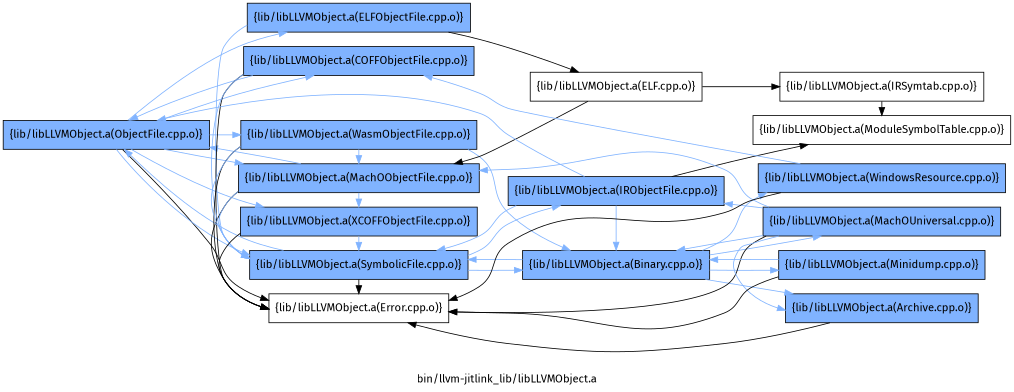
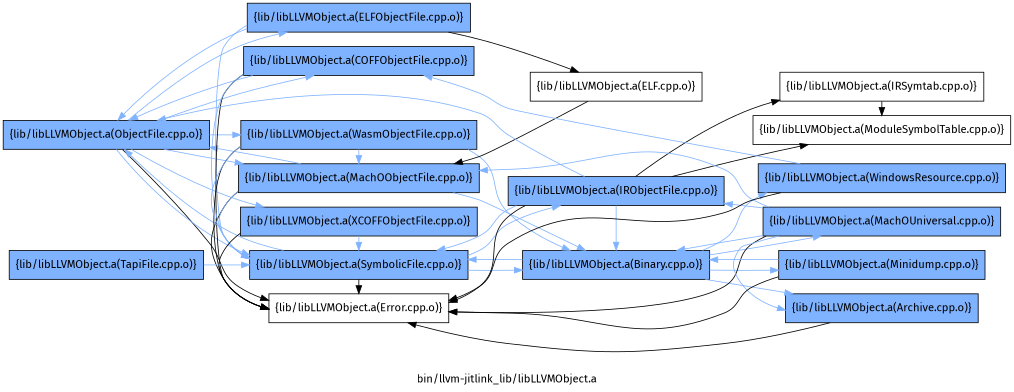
  digraph {
    fontname="Fira Sans"
    label="bin/llvm-jitlink_lib/libLLVMObject.a"
    rankdir=LR
    node [fillcolor="0.600000 0.5 1" fontname="Fira Sans" group=1 shape=box style=filled]
    edge [color="0.600000 0.5 1" fontname="Fira Sans"]
    n1 [label="{lib/libLLVMObject.a(ObjectFile.cpp.o)}"]
    n2 [label="{lib/libLLVMObject.a(ELFObjectFile.cpp.o)}"]
    n3 [group=0 label="{lib/libLLVMObject.a(Error.cpp.o)}" fillcolor="" style=""]
    n4 [label="{lib/libLLVMObject.a(MachOObjectFile.cpp.o)}"]
    n5 [label="{lib/libLLVMObject.a(COFFObjectFile.cpp.o)}"]
    n6 [label="{lib/libLLVMObject.a(SymbolicFile.cpp.o)}"]
    n7 [label="{lib/libLLVMObject.a(WasmObjectFile.cpp.o)}"]
    n8 [label="{lib/libLLVMObject.a(XCOFFObjectFile.cpp.o)}"]
    n9 [label="{lib/libLLVMObject.a(Binary.cpp.o)}"]
    n10 [group=0 label="{lib/libLLVMObject.a(ELF.cpp.o)}" fillcolor="" style=""]
    n11 [label="{lib/libLLVMObject.a(IRObjectFile.cpp.o)}"]
    n12 [label="{lib/libLLVMObject.a(Archive.cpp.o)}"]
    n13 [label="{lib/libLLVMObject.a(MachOUniversal.cpp.o)}"]
    n14 [label="{lib/libLLVMObject.a(Minidump.cpp.o)}"]
    n15 [label="{lib/libLLVMObject.a(WindowsResource.cpp.o)}"]
    n16 [group=0 label="{lib/libLLVMObject.a(IRSymtab.cpp.o)}" fillcolor="" style=""]
    n17 [group=0 label="{lib/libLLVMObject.a(ModuleSymbolTable.cpp.o)}" fillcolor="" style=""]
+   n18 [label="{lib/libLLVMObject.a(TapiFile.cpp.o)}"]
    subgraph sub_1 {
      rank=same
      n1
    }
    subgraph sub_2 {
      rank=same
      n2
      n3
      n4
      n5
      n6
      n7
      n8
    }
    subgraph sub_3 {
      rank=same
      n9
      n10
      n11
    }
    subgraph sub_4 {
      rank=same
      n12
      n13
      n14
      n15
      n16
      n17
    }
    subgraph sub_5 {
      rank=same
      n1
    }
    subgraph sub_6 {
      rank=same
      n2
      n3
      n4
      n5
      n6
      n7
      n8
    }
    subgraph sub_7 {
      rank=same
      n9
      n10
      n11
    }
    subgraph sub_8 {
      rank=same
      n12
      n13
      n14
      n15
      n16
      n17
    }
    n1 -> n2
    n1 -> n3 [color=""]
    n1 -> n4
    n1 -> n5
    n1 -> n6
    n1 -> n7
    n1 -> n8
+   n2 -> n1
    n2 -> n6
    n2 -> n10 [color=""]
    n4 -> n1
    n4 -> n3 [color=""]
    n4 -> n6
-   n4 -> n8
+   n4 -> n9
    n5 -> n1
    n5 -> n3 [color=""]
    n5 -> n6
    n6 -> n1
    n6 -> n3 [color=""]
    n6 -> n9
    n6 -> n11
    n7 -> n3 [color=""]
    n7 -> n4
    n7 -> n6
    n7 -> n9
    n8 -> n3 [color=""]
    n8 -> n6
    n9 -> n6
    n9 -> n12
    n9 -> n13
    n9 -> n14
    n9 -> n15
    n10 -> n4 [color=""]
    n11 -> n1
+   n11 -> n3 [color=""]
    n11 -> n6
    n11 -> n9
-   n10 -> n16 [color=""]
+   n11 -> n16 [color=""]
    n11 -> n17 [color=""]
    n12 -> n3 [color=""]
    n13 -> n3 [color=""]
    n13 -> n4
    n13 -> n9
    n13 -> n11
    n13 -> n12
    n14 -> n3 [color=""]
    n14 -> n9
    n15 -> n3 [color=""]
    n15 -> n5
    n16 -> n17 [color=""]
+   n18 -> n6
  }
